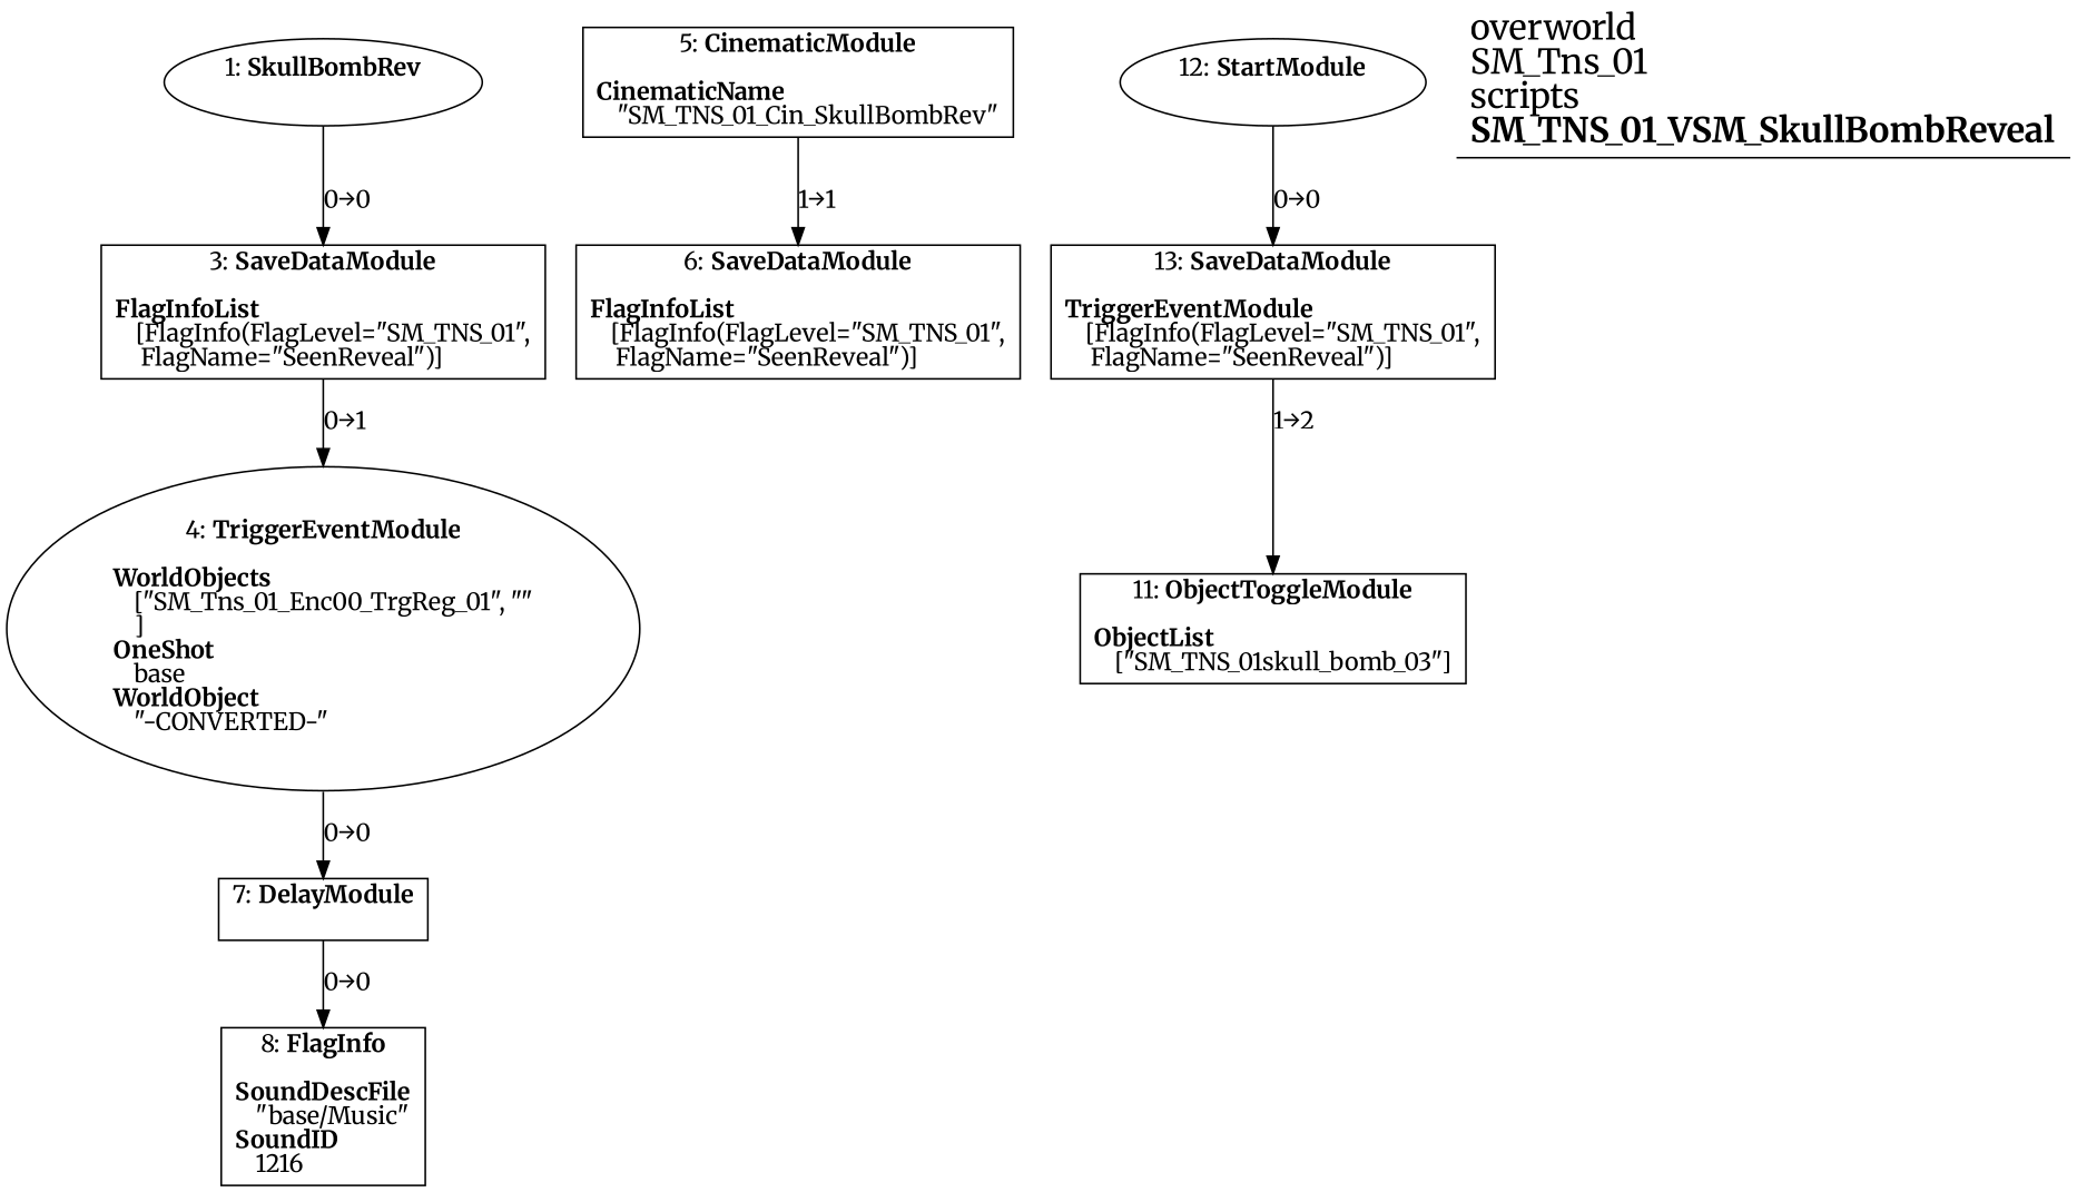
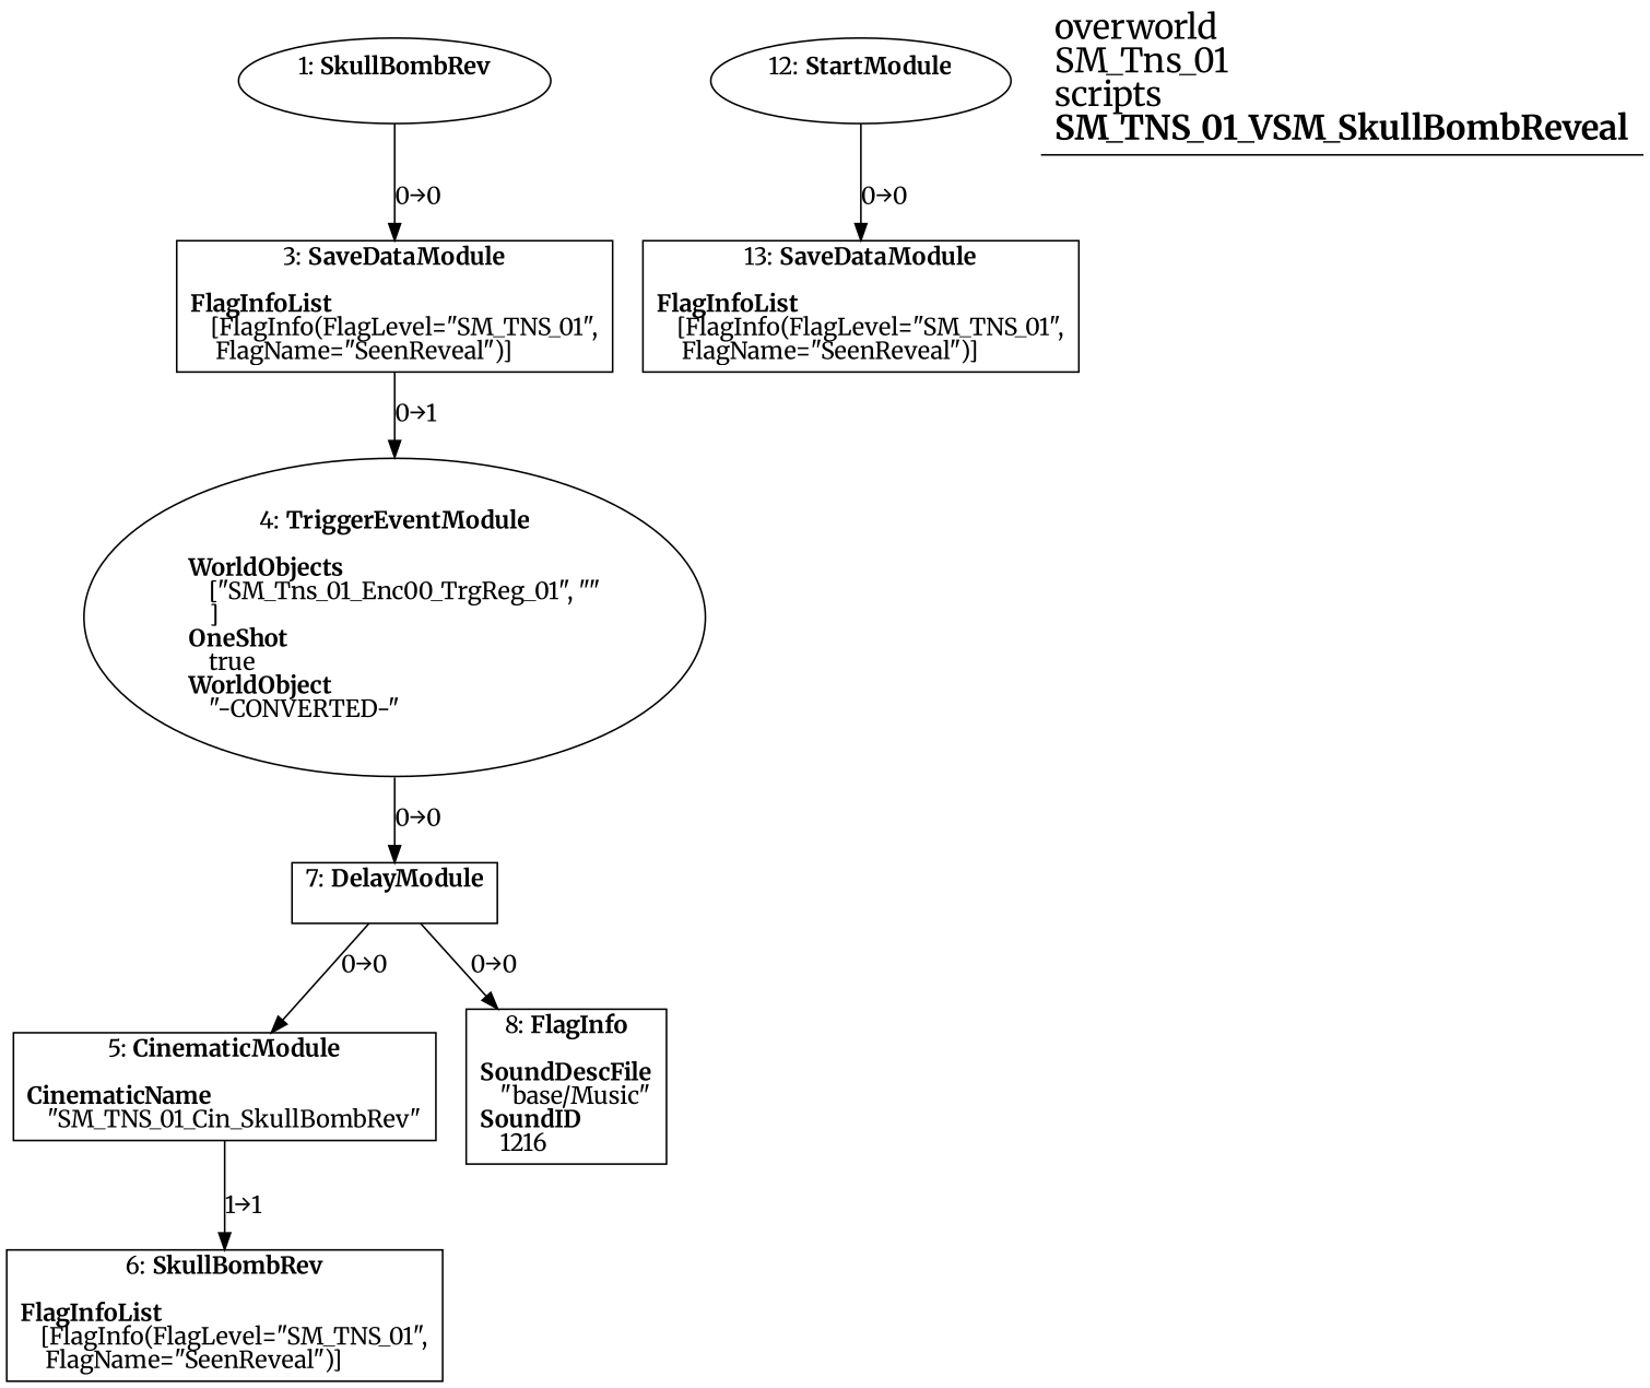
  digraph {
    fontname=Merriweather
    splines=spline
    node [fontname=Merriweather shape=box]
    edge [fontname=Merriweather]
    n1 [label=<1: <b>SkullBombRev</b><br/><br/>> shape=oval]
    n2 [label=<3: <b>SaveDataModule</b><br/><br/><b>FlagInfoList</b><br align="left"/>    [FlagInfo(FlagLevel=&quot;SM_TNS_01&quot;,<br align="left"/>     FlagName=&quot;SeenReveal&quot;)]<br align="left"/>>]
-   n3 [label=<4: <b>TriggerEventModule</b><br/><br/><b>WorldObjects</b><br align="left"/>    [&quot;SM_Tns_01_Enc00_TrgReg_01&quot;, &quot;&quot;<br align="left"/>    ]<br align="left"/><b>OneShot</b><br align="left"/>    base<br align="left"/><b>WorldObject</b><br align="left"/>    &quot;-CONVERTED-&quot;<br align="left"/>> shape=oval]
+   n3 [label=<4: <b>TriggerEventModule</b><br/><br/><b>WorldObjects</b><br align="left"/>    [&quot;SM_Tns_01_Enc00_TrgReg_01&quot;, &quot;&quot;<br align="left"/>    ]<br align="left"/><b>OneShot</b><br align="left"/>    true<br align="left"/><b>WorldObject</b><br align="left"/>    &quot;-CONVERTED-&quot;<br align="left"/>> shape=oval]
    n4 [label=<7: <b>DelayModule</b><br/><br/>>]
    n5 [label=<5: <b>CinematicModule</b><br/><br/><b>CinematicName</b><br align="left"/>    &quot;SM_TNS_01_Cin_SkullBombRev&quot;<br align="left"/>>]
    n6 [label=<8: <b>FlagInfo</b><br/><br/><b>SoundDescFile</b><br align="left"/>    &quot;base/Music&quot;<br align="left"/><b>SoundID</b><br align="left"/>    1216<br align="left"/>>]
-   n7 [label=<6: <b>SaveDataModule</b><br/><br/><b>FlagInfoList</b><br align="left"/>    [FlagInfo(FlagLevel=&quot;SM_TNS_01&quot;,<br align="left"/>     FlagName=&quot;SeenReveal&quot;)]<br align="left"/>>]
-   n8 [label=<11: <b>ObjectToggleModule</b><br/><br/><b>ObjectList</b><br align="left"/>    [&quot;SM_TNS_01skull_bomb_03&quot;]<br align="left"/>>]
+   n7 [label=<6: <b>SkullBombRev</b><br/><br/><b>FlagInfoList</b><br align="left"/>    [FlagInfo(FlagLevel=&quot;SM_TNS_01&quot;,<br align="left"/>     FlagName=&quot;SeenReveal&quot;)]<br align="left"/>>]
    n9 [label=<12: <b>StartModule</b><br/><br/>> shape=oval]
-   n10 [label=<13: <b>SaveDataModule</b><br/><br/><b>TriggerEventModule</b><br align="left"/>    [FlagInfo(FlagLevel=&quot;SM_TNS_01&quot;,<br align="left"/>     FlagName=&quot;SeenReveal&quot;)]<br align="left"/>>]
+   n10 [label=<13: <b>SaveDataModule</b><br/><br/><b>FlagInfoList</b><br align="left"/>    [FlagInfo(FlagLevel=&quot;SM_TNS_01&quot;,<br align="left"/>     FlagName=&quot;SeenReveal&quot;)]<br align="left"/>>]
    n11 [label=<<font point-size="20">overworld<br align="left"/>SM_Tns_01<br align="left"/>scripts<br align="left"/><b>SM_TNS_01_VSM_SkullBombReveal</b><br align="left"/></font>> shape=underline]
    n1 -> n2 [label="0→0"]
    n2 -> n3 [label="0→1"]
    n3 -> n4 [label="0→0"]
+   n4 -> n5 [label="0→0"]
    n4 -> n6 [label="0→0"]
    n5 -> n7 [label="1→1"]
    n9 -> n10 [label="0→0"]
-   n10 -> n8 [label="1→2"]
  }
